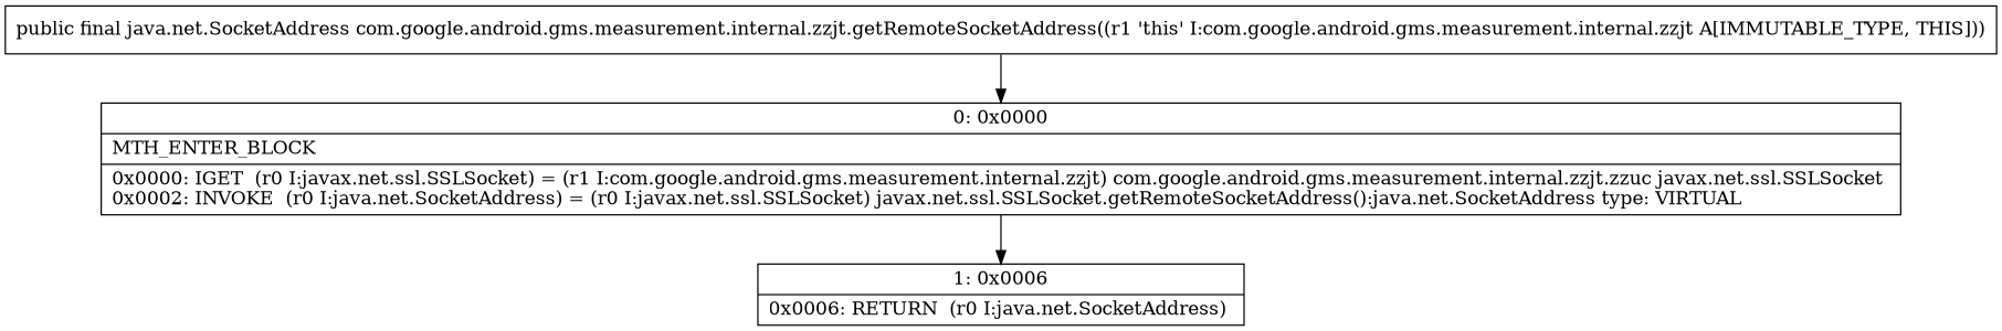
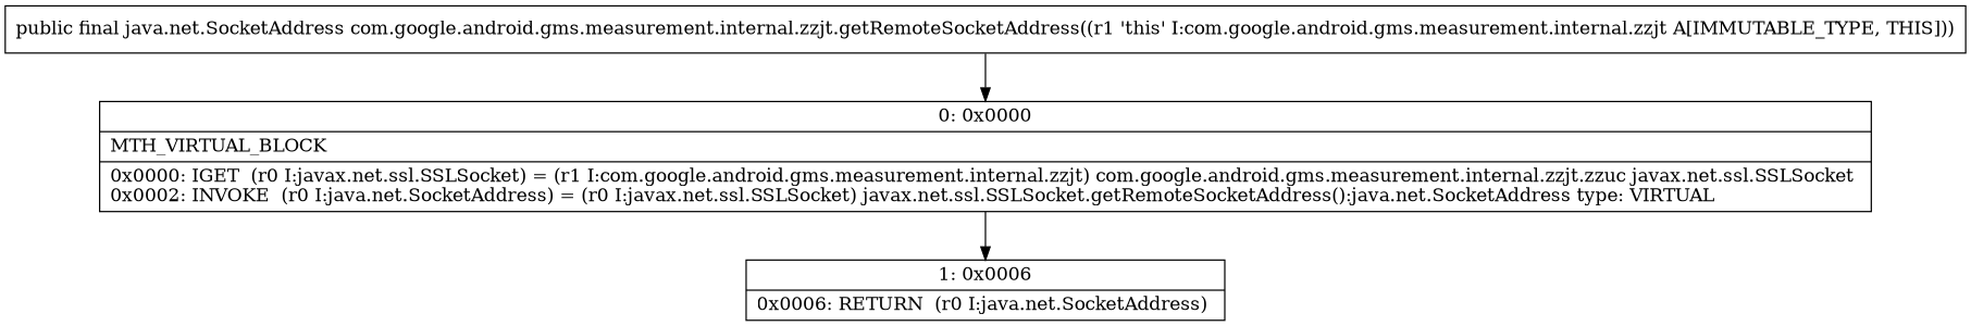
  digraph {
    node [shape=record]
-   n1 [label="{0\:\ 0x0000|MTH_ENTER_BLOCK\l|0x0000: IGET  (r0 I:javax.net.ssl.SSLSocket) = (r1 I:com.google.android.gms.measurement.internal.zzjt) com.google.android.gms.measurement.internal.zzjt.zzuc javax.net.ssl.SSLSocket \l0x0002: INVOKE  (r0 I:java.net.SocketAddress) = (r0 I:javax.net.ssl.SSLSocket) javax.net.ssl.SSLSocket.getRemoteSocketAddress():java.net.SocketAddress type: VIRTUAL \l}"]
+   n1 [label="{0\:\ 0x0000|MTH_VIRTUAL_BLOCK\l|0x0000: IGET  (r0 I:javax.net.ssl.SSLSocket) = (r1 I:com.google.android.gms.measurement.internal.zzjt) com.google.android.gms.measurement.internal.zzjt.zzuc javax.net.ssl.SSLSocket \l0x0002: INVOKE  (r0 I:java.net.SocketAddress) = (r0 I:javax.net.ssl.SSLSocket) javax.net.ssl.SSLSocket.getRemoteSocketAddress():java.net.SocketAddress type: VIRTUAL \l}"]
    n2 [label="{1\:\ 0x0006|0x0006: RETURN  (r0 I:java.net.SocketAddress) \l}"]
    n3 [label="{public final java.net.SocketAddress com.google.android.gms.measurement.internal.zzjt.getRemoteSocketAddress((r1 'this' I:com.google.android.gms.measurement.internal.zzjt A[IMMUTABLE_TYPE, THIS])) }"]
    n1 -> n2
    n3 -> n1
  }
